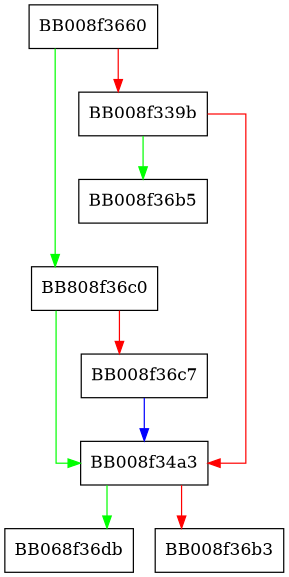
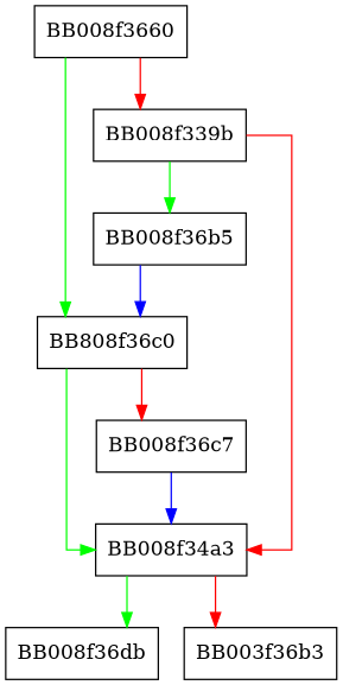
  digraph {
    splines=ortho
    node [shape=box]
    edge [color=green]
    n1 [label=BB808f36c0]
    BB008f3660
    n3 [label=BB008f339b]
    n4 [label=BB008f34a3]
    BB008f36c7
    n6 [label=BB008f36b5]
-   BB008f36db [label=BB068f36db]
-   BB008f36b3
+   BB008f36db
+   BB008f36b3 [label=BB003f36b3]
    n1 -> n4
    n1 -> BB008f36c7 [color=red]
    BB008f3660 -> n1
    BB008f3660 -> n3 [color=red]
    n3 -> n4 [color=red]
    n3 -> n6
    n4 -> BB008f36db
    n4 -> BB008f36b3 [color=red]
    BB008f36c7 -> n4 [color=blue]
+   n6 -> n1 [color=blue]
  }
